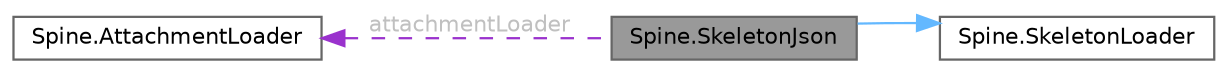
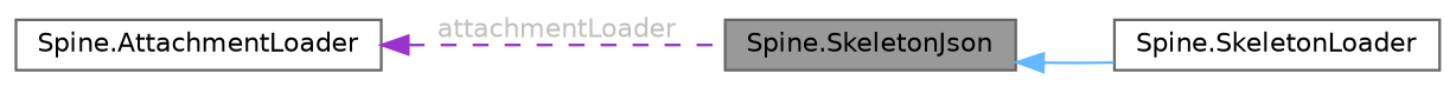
  digraph {
    rankdir=LR
    node [color=gray40 fillcolor=white fontname=Helvetica fontsize=10 shape=box style=filled]
    edge [dir=back fontname=Helvetica fontsize=10 labelfontname=Helvetica labelfontsize=10]
    n1 [fillcolor=grey60 fontcolor=black height=0.2 label="Spine.SkeletonJson" width=0.4]
    n2 [height=0.2 label="Spine.SkeletonLoader" width=0.4]
    n3 [height=0.2 label="Spine.AttachmentLoader" width=0.4]
-   n2 -> n1 [color=steelblue1 style=solid]
+   n1 -> n2 [color=steelblue1 style=solid]
    n3 -> n1 [color=darkorchid3 fontcolor=grey label=" attachmentLoader" style=dashed]
  }
